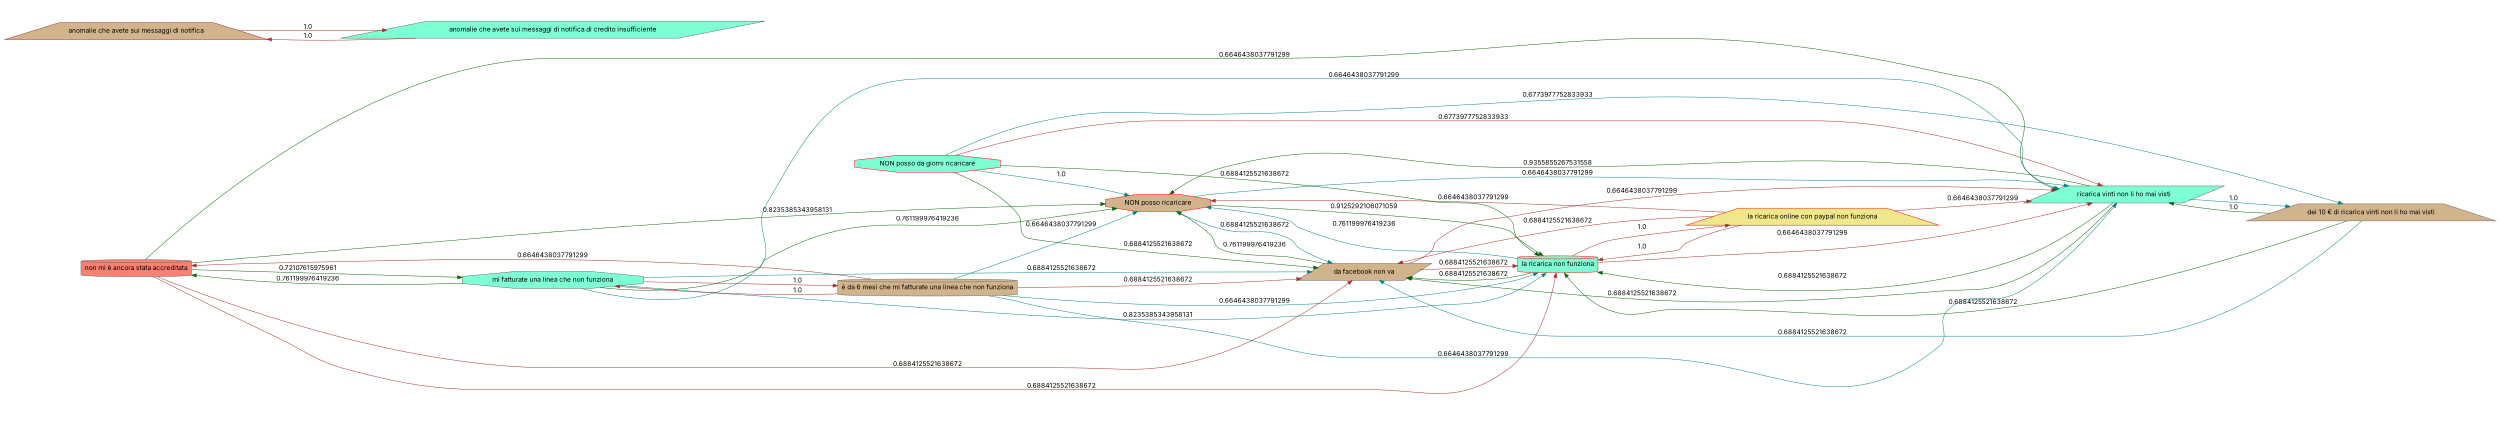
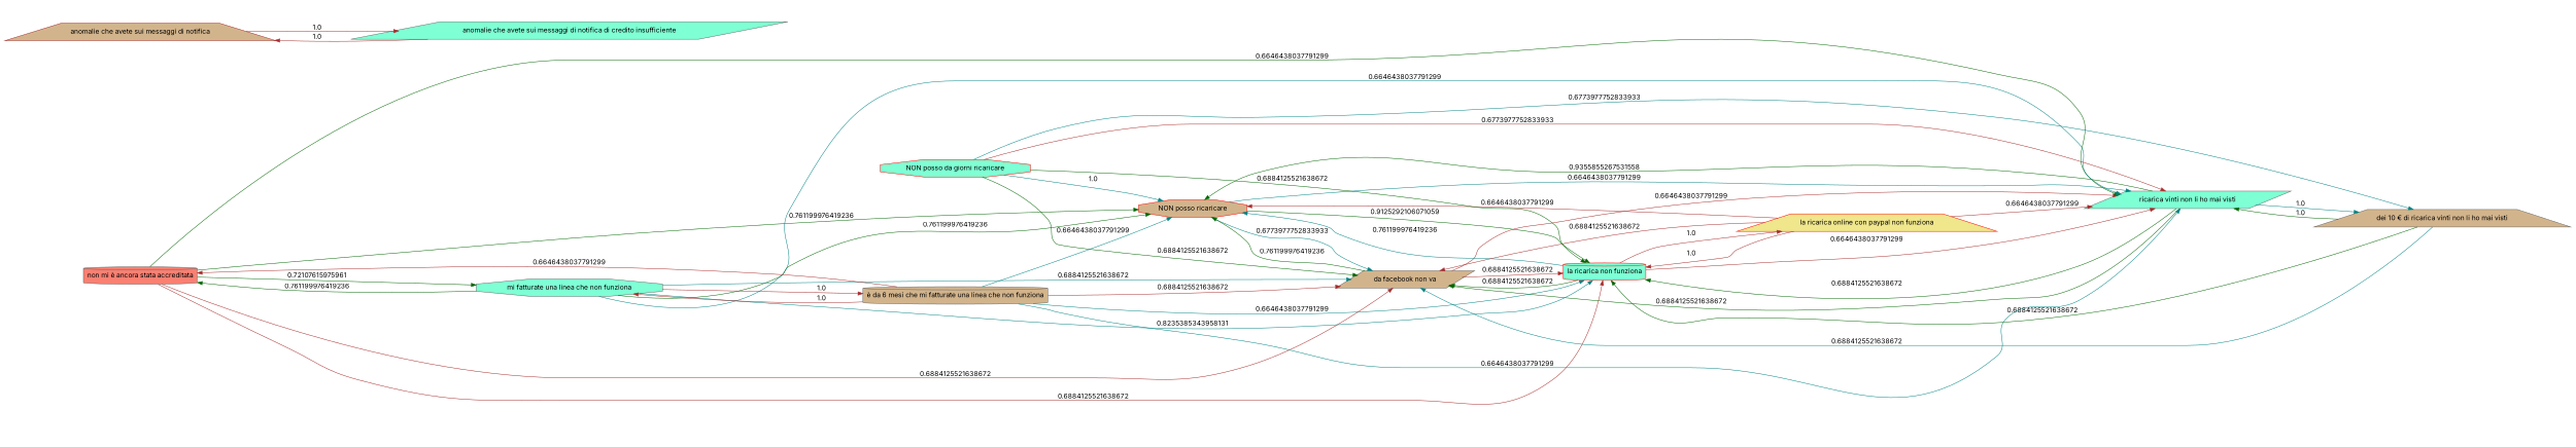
  digraph {
    fontname=Inter
    rankdir=LR
    node [color=gray40 fillcolor=tan fontname=Inter shape=octagon style=filled]
    edge [color=brown fontname=Inter]
    "NON posso ricaricare" [color=red]
    "da facebook non va" [shape=parallelogram]
    "ricarica vinti non li ho mai visti" [fillcolor=aquamarine shape=parallelogram]
    "la ricarica non funziona" [color=red fillcolor=aquamarine shape=cylinder]
    "dei 10 € di ricarica vinti non li ho mai visti" [shape=trapezium]
    "la ricarica online con paypal non funziona" [color=red fillcolor=khaki shape=trapezium]
    "NON posso da giorni ricaricare" [color=red fillcolor=aquamarine]
    "anomalie che avete sui messaggi di notifica" [color=brown shape=trapezium]
    "anomalie che avete sui messaggi di notifica di credito insufficiente" [fillcolor=aquamarine shape=parallelogram]
    "non mi è ancora stata accreditata" [fillcolor=salmon shape=cylinder]
    "mi fatturate una linea che non funziona" [fillcolor=aquamarine]
    "è da 6 mesi che mi fatturate una linea che non funziona" [shape=cylinder]
-   "NON posso ricaricare" -> "da facebook non va" [color=teal label=0.6884125521638672]
+   "NON posso ricaricare" -> "da facebook non va" [color=teal label=0.6773977752833933]
    "NON posso ricaricare" -> "ricarica vinti non li ho mai visti" [color=teal label=0.6646438037791299]
    "NON posso ricaricare" -> "la ricarica non funziona" [color=darkgreen label=0.9125292106071059]
    "da facebook non va" -> "NON posso ricaricare" [color=darkgreen label=0.761199976419236]
    "da facebook non va" -> "ricarica vinti non li ho mai visti" [label=0.6646438037791299]
    "da facebook non va" -> "la ricarica non funziona" [label=0.6884125521638672]
    "ricarica vinti non li ho mai visti" -> "NON posso ricaricare" [color=darkgreen label=0.9355855267531558]
    "ricarica vinti non li ho mai visti" -> "da facebook non va" [color=darkgreen label=0.6884125521638672]
    "ricarica vinti non li ho mai visti" -> "la ricarica non funziona" [color=darkgreen label=0.6884125521638672]
    "ricarica vinti non li ho mai visti" -> "dei 10 € di ricarica vinti non li ho mai visti" [color=teal label=1.0]
    "la ricarica non funziona" -> "NON posso ricaricare" [color=teal label=0.761199976419236]
    "la ricarica non funziona" -> "da facebook non va" [color=darkgreen label=0.6884125521638672]
    "la ricarica non funziona" -> "ricarica vinti non li ho mai visti" [label=0.6646438037791299]
    "la ricarica non funziona" -> "la ricarica online con paypal non funziona" [label=1.0]
    "dei 10 € di ricarica vinti non li ho mai visti" -> "da facebook non va" [color=teal label=0.6884125521638672]
    "dei 10 € di ricarica vinti non li ho mai visti" -> "ricarica vinti non li ho mai visti" [color=darkgreen label=1.0]
    "dei 10 € di ricarica vinti non li ho mai visti" -> "la ricarica non funziona" [color=darkgreen label=0.6884125521638672]
    "la ricarica online con paypal non funziona" -> "NON posso ricaricare" [label=0.6646438037791299]
    "la ricarica online con paypal non funziona" -> "da facebook non va" [label=0.6884125521638672]
    "la ricarica online con paypal non funziona" -> "ricarica vinti non li ho mai visti" [label=0.6646438037791299]
    "la ricarica online con paypal non funziona" -> "la ricarica non funziona" [label=1.0]
    "NON posso da giorni ricaricare" -> "NON posso ricaricare" [color=teal label=1.0]
    "NON posso da giorni ricaricare" -> "da facebook non va" [color=darkgreen label=0.6884125521638672]
    "NON posso da giorni ricaricare" -> "ricarica vinti non li ho mai visti" [label=0.6773977752833933]
    "NON posso da giorni ricaricare" -> "la ricarica non funziona" [color=darkgreen label=0.6884125521638672]
    "NON posso da giorni ricaricare" -> "dei 10 € di ricarica vinti non li ho mai visti" [color=teal label=0.6773977752833933]
    "anomalie che avete sui messaggi di notifica" -> "anomalie che avete sui messaggi di notifica di credito insufficiente" [label=1.0]
    "anomalie che avete sui messaggi di notifica di credito insufficiente" -> "anomalie che avete sui messaggi di notifica" [label=1.0]
-   "non mi è ancora stata accreditata" -> "NON posso ricaricare" [color=darkgreen label=0.8235385343958131]
+   "non mi è ancora stata accreditata" -> "NON posso ricaricare" [color=darkgreen label=0.761199976419236]
    "non mi è ancora stata accreditata" -> "da facebook non va" [label=0.6884125521638672]
    "non mi è ancora stata accreditata" -> "ricarica vinti non li ho mai visti" [color=darkgreen label=0.6646438037791299]
    "non mi è ancora stata accreditata" -> "la ricarica non funziona" [label=0.6884125521638672]
    "non mi è ancora stata accreditata" -> "mi fatturate una linea che non funziona" [color=darkgreen label=0.72107615975961]
    "mi fatturate una linea che non funziona" -> "NON posso ricaricare" [color=darkgreen label=0.761199976419236]
    "mi fatturate una linea che non funziona" -> "da facebook non va" [color=teal label=0.6884125521638672]
    "mi fatturate una linea che non funziona" -> "ricarica vinti non li ho mai visti" [color=teal label=0.6646438037791299]
    "mi fatturate una linea che non funziona" -> "la ricarica non funziona" [color=teal label=0.8235385343958131]
    "mi fatturate una linea che non funziona" -> "non mi è ancora stata accreditata" [color=darkgreen label=0.761199976419236]
    "mi fatturate una linea che non funziona" -> "è da 6 mesi che mi fatturate una linea che non funziona" [label=1.0]
    "è da 6 mesi che mi fatturate una linea che non funziona" -> "NON posso ricaricare" [color=teal label=0.6646438037791299]
    "è da 6 mesi che mi fatturate una linea che non funziona" -> "da facebook non va" [label=0.6884125521638672]
    "è da 6 mesi che mi fatturate una linea che non funziona" -> "ricarica vinti non li ho mai visti" [color=teal label=0.6646438037791299]
    "è da 6 mesi che mi fatturate una linea che non funziona" -> "la ricarica non funziona" [color=teal label=0.6646438037791299]
    "è da 6 mesi che mi fatturate una linea che non funziona" -> "non mi è ancora stata accreditata" [label=0.6646438037791299]
    "è da 6 mesi che mi fatturate una linea che non funziona" -> "mi fatturate una linea che non funziona" [label=1.0]
  }
